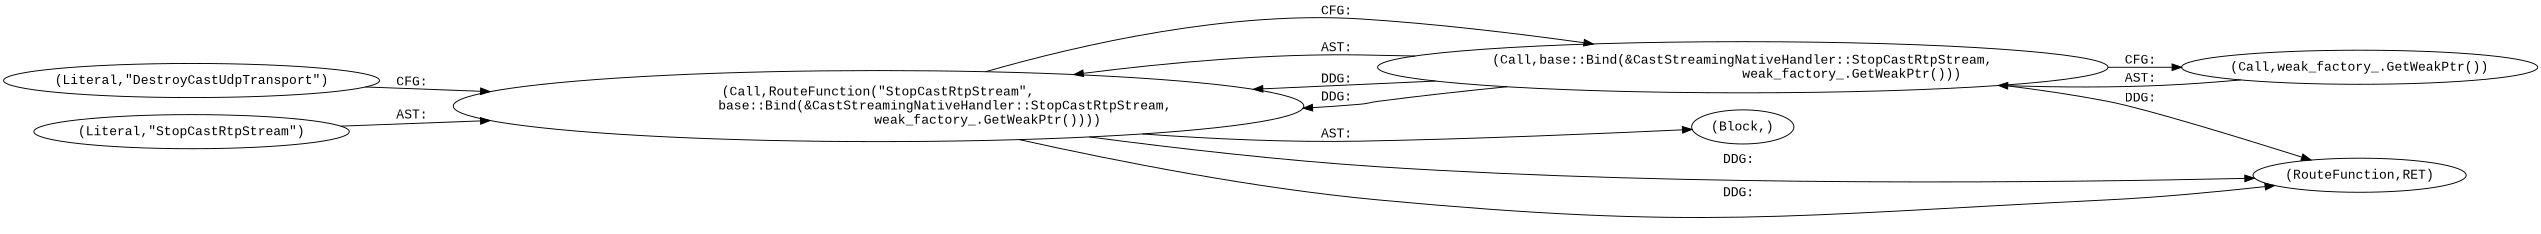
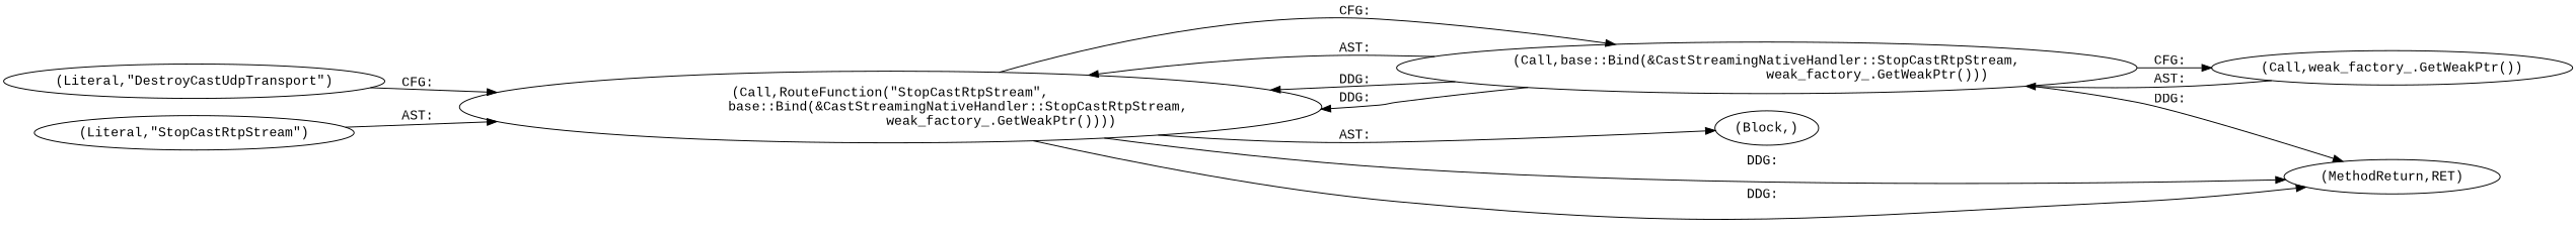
  digraph {
    fontname="Liberation Mono"
    rankdir=LR
    node [fontname="Liberation Mono"]
    edge [fontname="Liberation Mono"]
    n1 [label="(Call,RouteFunction(\"StopCastRtpStream\",\n                 base::Bind(&CastStreamingNativeHandler::StopCastRtpStream,\n                            weak_factory_.GetWeakPtr())))"]
    n2 [label="(Call,base::Bind(&CastStreamingNativeHandler::StopCastRtpStream,\n                            weak_factory_.GetWeakPtr()))"]
    n3 [label="(Block,)"]
-   n4 [label="(RouteFunction,RET)"]
+   n4 [label="(MethodReturn,RET)"]
    n5 [label="(Call,weak_factory_.GetWeakPtr())"]
    n6 [label="(Literal,\"DestroyCastUdpTransport\")"]
    n7 [label="(Literal,\"StopCastRtpStream\")"]
    n1 -> n2 [label="CFG: "]
    n1 -> n3 [label="AST: "]
    n1 -> n4 [label="DDG: "]
    n1 -> n4 [label="DDG: "]
    n2 -> n1 [label="AST: "]
    n2 -> n1 [label="DDG: "]
    n2 -> n1 [label="DDG: "]
    n2 -> n4 [label="DDG: "]
    n2 -> n5 [label="CFG: "]
    n5 -> n2 [label="AST: "]
    n6 -> n1 [label="CFG: "]
    n7 -> n1 [label="AST: "]
  }
